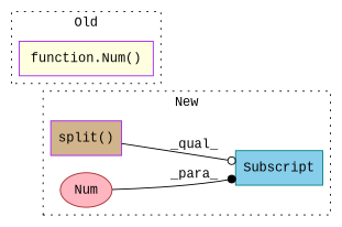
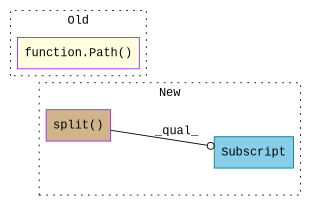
  digraph {
    rankdir=LR
    fontname="Liberation Mono"
    node [a=75 shape=box style=filled color=purple fontname="Liberation Mono"]
    edge [fontname="Liberation Mono"]
    n1 [l=63 label="split()" s=1060 fillcolor=tan]
    n2 [a=63 l="67,0" label=Subscript s="1060,0" fillcolor=skyblue color=teal]
-   n3 [a=76 l=2 label=Num s=1124 shape=ellipse fillcolor=lightpink color=brown]
-   n4 [l="5,1" label="function.Num()" s="486,498" fillcolor=lightyellow]
+   n4 [l="5,1" label="function.Path()" s="486,498" fillcolor=lightyellow]
    subgraph cluster_1 {
      label=New
      style=dotted
      n1
      n2
-     n3
    }
    subgraph cluster_2 {
      label=Old
      style=dotted
      n4
    }
    n1 -> n2 [label=_qual_ arrowhead=odot]
-   n3 -> n2 [label=_para_ arrowhead=dot]
  }
